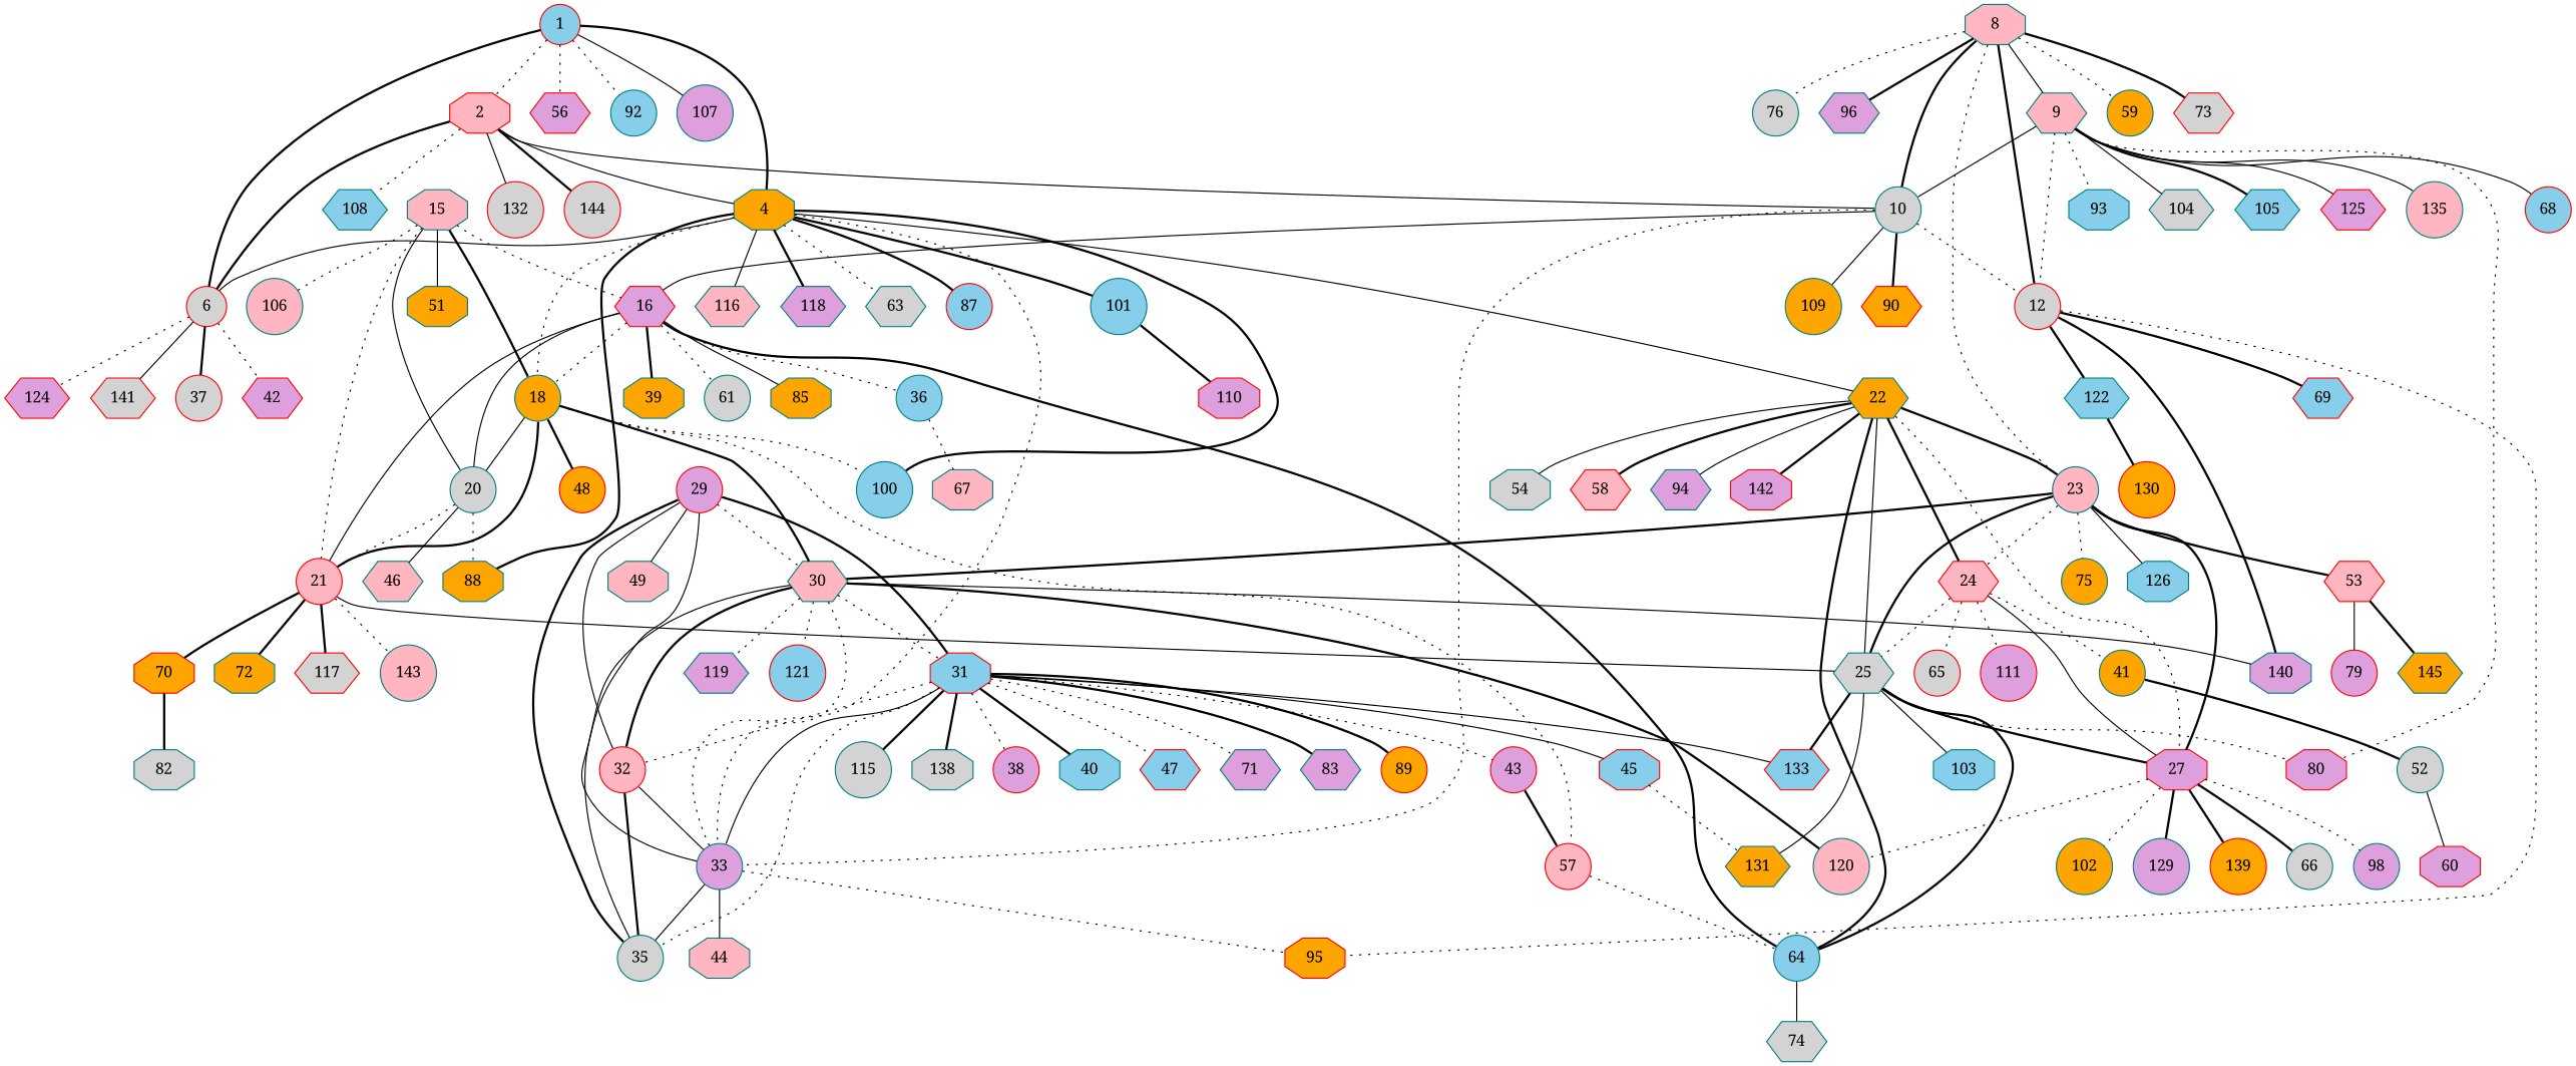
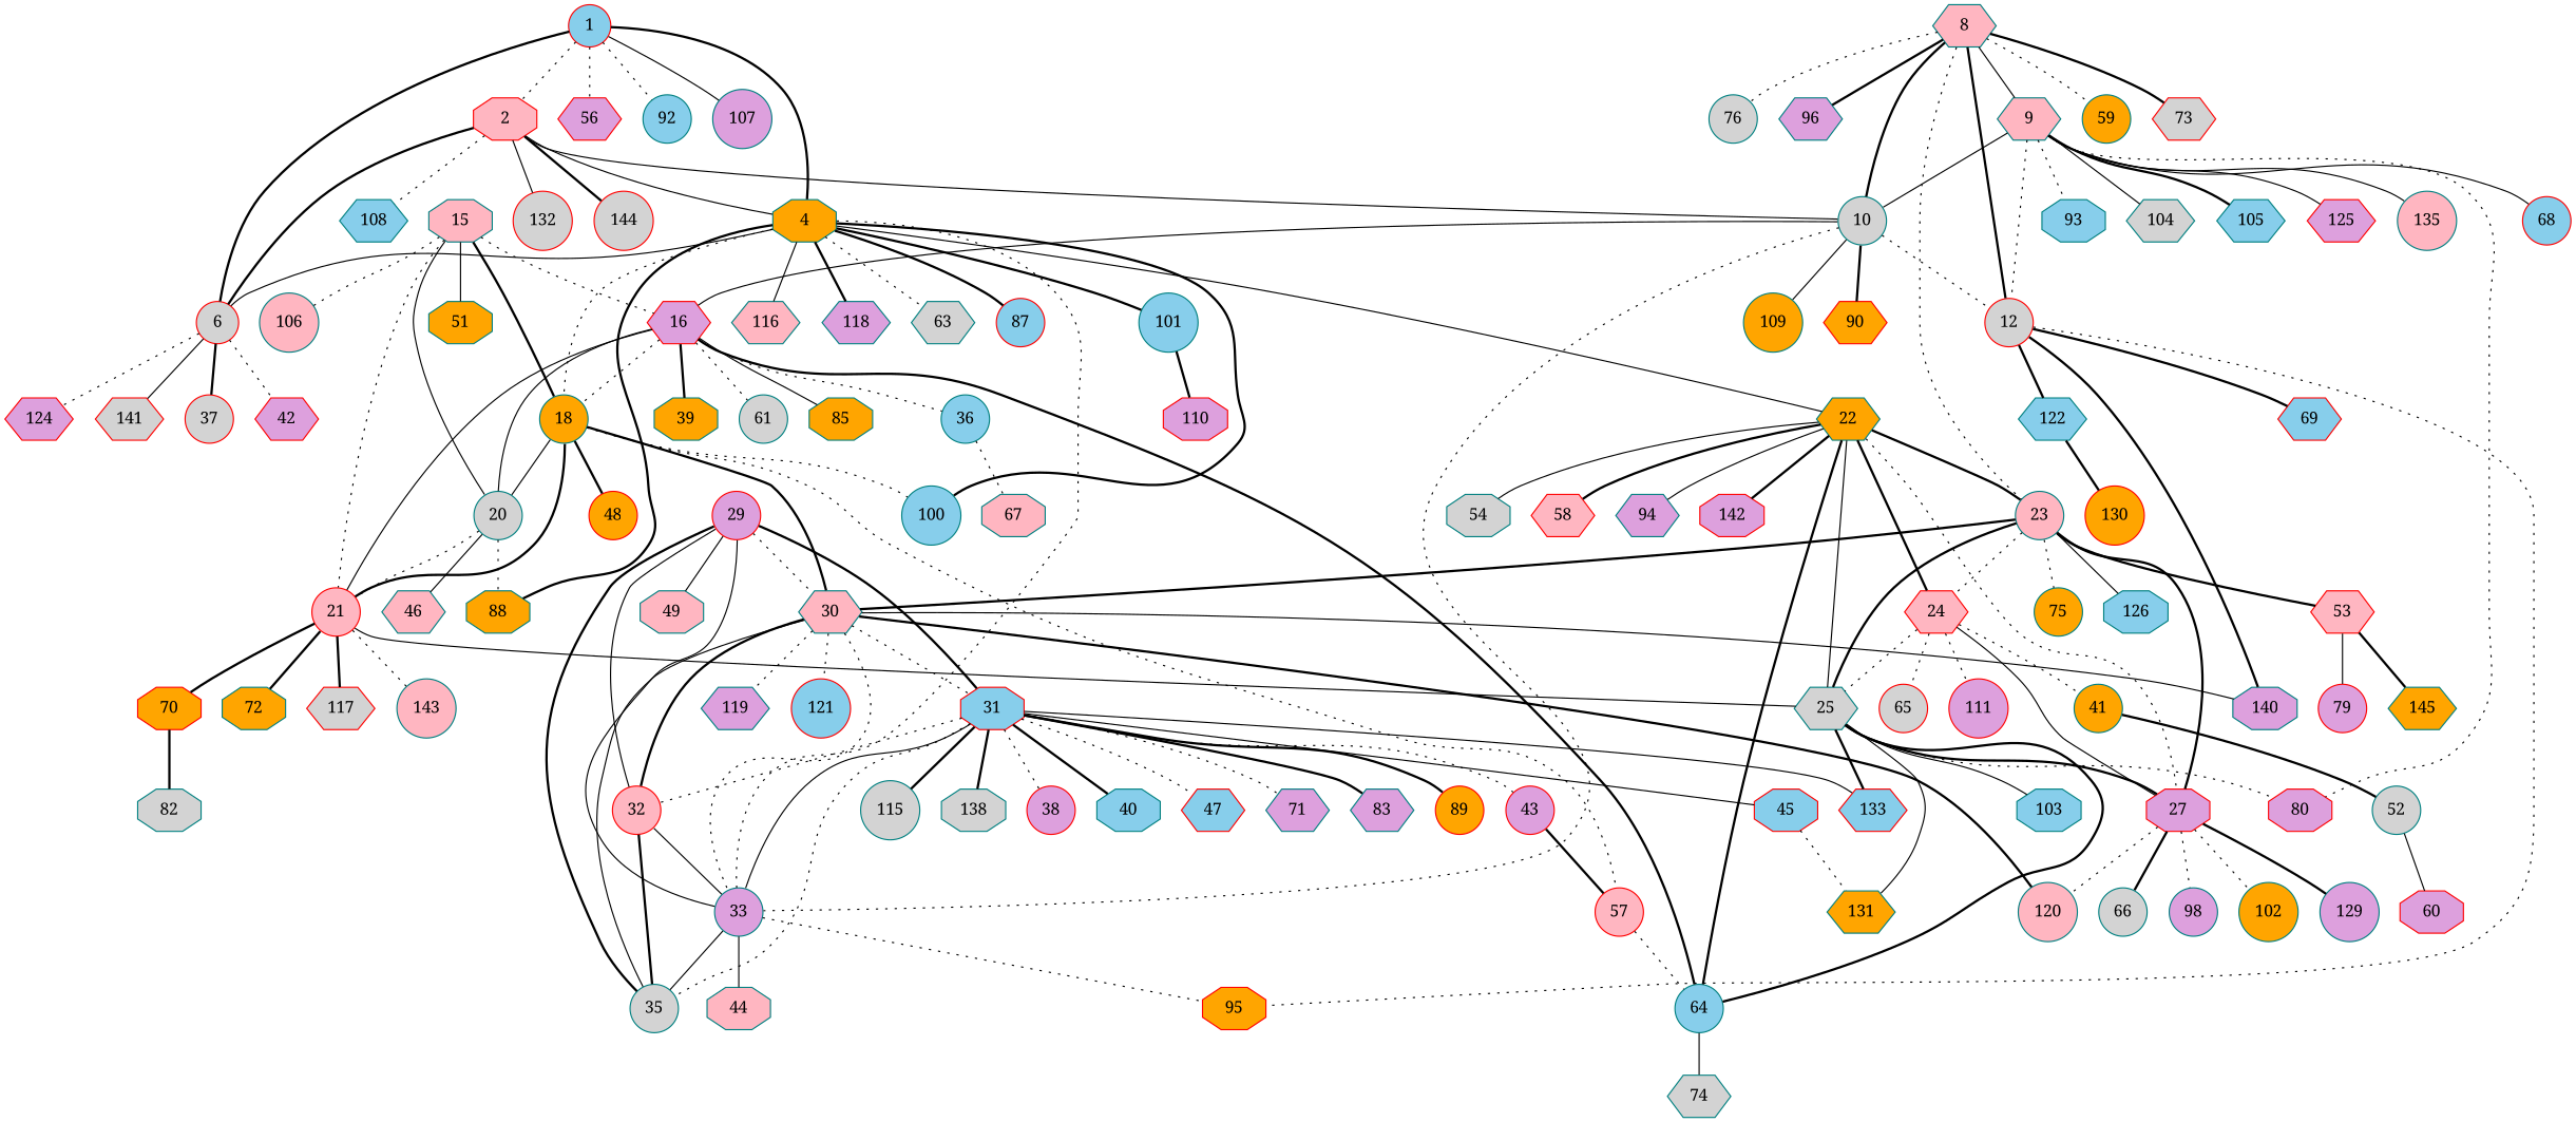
  graph {
    fontname="Noto Serif"
    node [color=teal fillcolor=plum fontname="Noto Serif" shape=circle style=filled]
    edge [fontname="Noto Serif" style=bold]
    1 [color=red fillcolor=skyblue super="+3"]
    2 [color=red fillcolor=lightpink shape=octagon super="+5"]
    4 [fillcolor=orange shape=octagon super="+7"]
    6 [color=red fillcolor=lightgrey super="+77"]
    56 [color=red shape=hexagon super="+114"]
    92 [fillcolor=skyblue]
    107 [super="+134"]
    10 [fillcolor=lightgrey super="+91"]
    108 [fillcolor=skyblue shape=hexagon]
    132 [color=red fillcolor=lightgrey]
    144 [color=red fillcolor=lightgrey]
    18 [fillcolor=orange super="+19"]
    22 [fillcolor=orange shape=hexagon super="+26"]
    33 [super="+86"]
    63 [fillcolor=lightgrey shape=hexagon]
    87 [color=red fillcolor=skyblue]
    88 [fillcolor=orange shape=octagon]
    100 [fillcolor=skyblue]
    101 [fillcolor=skyblue]
    116 [fillcolor=lightpink shape=hexagon]
    118 [shape=hexagon]
    37 [color=red fillcolor=lightgrey]
    42 [color=red shape=hexagon super="+99"]
    124 [color=red shape=hexagon]
    141 [color=red fillcolor=lightgrey shape=hexagon]
    12 [color=red fillcolor=lightgrey super="+13"]
    16 [color=red shape=hexagon super="+17"]
    90 [color=red fillcolor=orange shape=hexagon]
    109 [fillcolor=orange]
    20 [fillcolor=lightgrey super="+112"]
    21 [color=red fillcolor=lightpink super="+137"]
    30 [fillcolor=lightpink shape=hexagon super="+78"]
    48 [color=red fillcolor=orange]
    57 [color=red fillcolor=lightpink]
    23 [fillcolor=lightpink super="+28"]
    64 [fillcolor=skyblue super="+84"]
    25 [fillcolor=lightgrey shape=hexagon super="+123"]
    24 [color=red fillcolor=lightpink shape=hexagon super="+55"]
    27 [color=red shape=octagon super="+128"]
    54 [fillcolor=lightgrey shape=octagon]
    58 [color=red fillcolor=lightpink shape=hexagon]
    94 [shape=hexagon]
    142 [color=red shape=octagon]
    95 [color=red fillcolor=orange shape=octagon]
    35 [fillcolor=lightgrey]
    44 [fillcolor=lightpink shape=octagon]
    110 [color=red shape=octagon]
-   8 [fillcolor=lightpink shape=octagon super="+11"]
+   8 [fillcolor=lightpink shape=hexagon super="+11"]
    9 [fillcolor=lightpink shape=hexagon super="+14"]
    59 [fillcolor=orange]
    73 [color=red fillcolor=lightgrey shape=hexagon]
    76 [fillcolor=lightgrey]
    96 [shape=hexagon]
    68 [color=red fillcolor=skyblue]
    80 [color=red shape=octagon super="+97"]
    93 [fillcolor=skyblue shape=octagon]
    104 [fillcolor=lightgrey shape=hexagon]
    105 [fillcolor=skyblue shape=hexagon]
    125 [color=red shape=hexagon]
    135 [fillcolor=lightpink]
    69 [color=red fillcolor=skyblue shape=hexagon]
    122 [fillcolor=skyblue shape=hexagon]
    140 [shape=octagon]
    53 [color=red fillcolor=lightpink shape=hexagon]
    75 [fillcolor=orange]
    126 [fillcolor=skyblue shape=octagon]
    36 [fillcolor=skyblue super="+62"]
    39 [fillcolor=orange shape=octagon]
    61 [fillcolor=lightgrey]
    85 [fillcolor=orange shape=octagon]
    130 [color=red fillcolor=orange]
    15 [fillcolor=lightpink shape=octagon]
    51 [fillcolor=orange shape=octagon]
    106 [fillcolor=lightpink]
    46 [fillcolor=lightpink shape=hexagon]
    70 [color=red fillcolor=orange shape=octagon]
    72 [fillcolor=orange shape=octagon]
    117 [color=red fillcolor=lightgrey shape=hexagon]
    143 [fillcolor=lightpink]
    67 [fillcolor=lightpink shape=octagon]
    74 [fillcolor=lightgrey shape=hexagon]
    120 [fillcolor=lightpink]
    31 [color=red fillcolor=skyblue shape=octagon super="+34"]
    32 [color=red fillcolor=lightpink]
    119 [shape=hexagon]
    121 [color=red fillcolor=skyblue]
    103 [fillcolor=skyblue shape=octagon]
    131 [fillcolor=orange shape=hexagon]
    133 [color=red fillcolor=skyblue shape=hexagon]
    82 [fillcolor=lightgrey shape=octagon]
    41 [fillcolor=orange super="+127"]
    65 [color=red fillcolor=lightgrey]
    111 [color=red]
    66 [fillcolor=lightgrey]
    98
    102 [fillcolor=orange]
    129
-   139 [color=red fillcolor=orange]
    79 [color=red]
    145 [fillcolor=orange shape=hexagon]
    52 [fillcolor=lightgrey]
    29 [color=red super="+81"]
    49 [fillcolor=lightpink shape=octagon super="+136"]
    38 [color=red]
    40 [fillcolor=skyblue shape=octagon]
    43 [color=red]
    45 [color=red fillcolor=skyblue shape=octagon super="+50"]
    47 [color=red fillcolor=skyblue shape=hexagon]
    71 [shape=hexagon]
    83 [shape=hexagon]
    89 [color=red fillcolor=orange]
    115 [fillcolor=lightgrey]
    138 [fillcolor=lightgrey shape=octagon]
    60 [color=red shape=octagon]
    1 -- 2 [style=dotted weight=4]
    1 -- 4 [weight=4]
    1 -- 6 [weight=2]
    1 -- 56 [style=dotted]
    1 -- 92 [style=dotted]
    1 -- 107 [style=solid]
    2 -- 4 [style=solid weight=4]
    2 -- 6 [weight=2]
    2 -- 10 [style=solid]
    2 -- 108 [style=dotted]
    2 -- 132 [style=solid]
    2 -- 144
    4 -- 6 [style=solid weight=2]
    4 -- 18 [style=dotted]
    4 -- 22 [style=solid]
    4 -- 33 [style=dotted]
    4 -- 63 [style=dotted]
    4 -- 87
    4 -- 88
    4 -- 100
    4 -- 101
    4 -- 116 [style=solid]
    4 -- 118
    6 -- 37
    6 -- 42 [style=dotted]
    6 -- 124 [style=dotted]
    6 -- 141 [style=solid]
    10 -- 33 [style=dotted]
    10 -- 12 [style=dotted weight=2]
    10 -- 16 [style=solid]
    10 -- 90
    10 -- 109 [style=solid]
    18 -- 100 [style=dotted]
    18 -- 20 [style=solid weight=2]
    18 -- 21 [weight=2]
    18 -- 30
    18 -- 48
    18 -- 57 [style=dotted]
    22 -- 23 [weight=4]
    22 -- 64
    22 -- 25 [style=solid weight=2]
    22 -- 24 [weight=2]
    22 -- 27 [style=dotted weight=2]
    22 -- 54 [style=solid]
    22 -- 58
    22 -- 94 [style=solid]
    22 -- 142
    33 -- 95 [style=dotted]
    33 -- 35 [style=solid]
    33 -- 44 [style=solid]
    101 -- 110
    12 -- 95 [style=dotted]
    12 -- 69
    12 -- 122
    12 -- 140
    16 -- 18 [style=dotted weight=4]
    16 -- 20 [style=solid weight=2]
    16 -- 21 [style=solid weight=2]
    16 -- 64
    16 -- 36 [style=dotted]
    16 -- 39
    16 -- 61 [style=dotted]
    16 -- 85 [style=solid]
    20 -- 88 [style=dotted]
    20 -- 21 [style=dotted]
    20 -- 46 [style=solid]
    21 -- 25 [style=solid]
    21 -- 70
    21 -- 72
    21 -- 117
    21 -- 143 [style=dotted]
    30 -- 33 [style=dotted]
    30 -- 35 [style=solid]
    30 -- 140 [style=solid]
    30 -- 120
    30 -- 31 [style=dotted weight=2]
    30 -- 32
    30 -- 119 [style=dotted]
    30 -- 121 [style=dotted]
    57 -- 64 [style=dotted]
    23 -- 30
    23 -- 25 [weight=2]
    23 -- 24 [style=dotted weight=2]
    23 -- 27 [weight=2]
    23 -- 53
    23 -- 75 [style=dotted]
    23 -- 126 [style=solid]
    64 -- 74 [style=solid]
    25 -- 64
    25 -- 27
    25 -- 80 [style=dotted]
    25 -- 103 [style=solid]
    25 -- 131 [style=solid]
    25 -- 133
    24 -- 25 [style=dotted]
    24 -- 27 [style=solid]
    24 -- 41 [style=dotted]
    24 -- 65 [style=dotted]
    24 -- 111 [style=dotted]
    27 -- 120 [style=dotted]
    27 -- 66
    27 -- 98 [style=dotted]
    27 -- 102 [style=dotted]
    27 -- 129
-   27 -- 139
    8 -- 10 [weight=2]
    8 -- 12 [weight=4]
    8 -- 23 [style=dotted]
    8 -- 9 [style=solid weight=4]
    8 -- 59 [style=dotted]
    8 -- 73
    8 -- 76 [style=dotted]
    8 -- 96
    9 -- 10 [style=solid weight=2]
    9 -- 12 [style=dotted weight=4]
    9 -- 68 [style=solid]
    9 -- 80 [style=dotted]
    9 -- 93 [style=dotted]
    9 -- 104 [style=solid]
    9 -- 105
    9 -- 125 [style=solid]
    9 -- 135 [style=solid]
    122 -- 130
    53 -- 79 [style=solid]
    53 -- 145
    36 -- 67 [style=dotted]
    15 -- 18 [weight=2]
    15 -- 16 [style=dotted weight=2]
    15 -- 20 [style=solid]
    15 -- 21 [style=dotted]
    15 -- 51 [style=solid]
    15 -- 106 [style=dotted]
    70 -- 82
    31 -- 33 [style=solid weight=2]
    31 -- 35 [style=dotted weight=2]
    31 -- 32 [style=dotted weight=2]
    31 -- 133 [style=solid]
    31 -- 38 [style=dotted]
    31 -- 40
    31 -- 43 [style=dotted]
    31 -- 45 [style=solid]
    31 -- 47 [style=dotted]
    31 -- 71 [style=dotted]
    31 -- 83
    31 -- 89
    31 -- 115
    31 -- 138
    32 -- 33 [style=solid]
    32 -- 35
    41 -- 52
    52 -- 60 [style=solid]
    29 -- 33 [style=solid]
    29 -- 30 [style=dotted]
    29 -- 35
    29 -- 31 [weight=2]
    29 -- 32 [style=solid]
    29 -- 49 [style=solid]
    43 -- 57
    45 -- 131 [style=dotted]
  }
